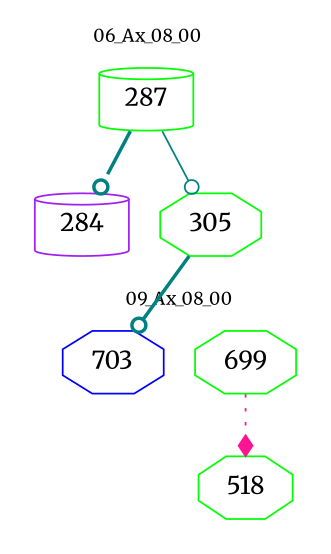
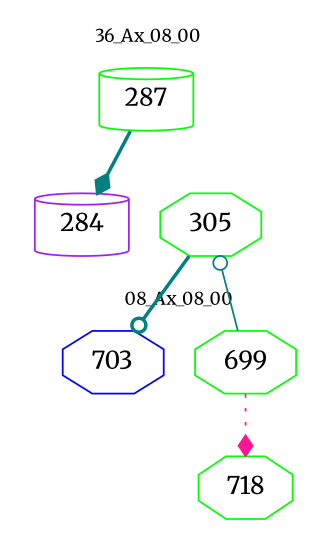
  digraph {
    fontname=Merriweather
    node [color=green fontname=Merriweather shape=octagon]
    edge [arrowhead=diamond color=teal fontname=Merriweather style=bold]
    n1 [label=287 shape=cylinder]
    n2 [color=purple label=284 shape=cylinder]
    n3 [label=305]
    n4 [label=699]
    n5 [color=blue label=703]
-   n6 [label=518]
+   n6 [label=718]
    subgraph cluster_1 {
      color=white
      fontsize=10
-     label="06_Ax_08_00"
+     label="36_Ax_08_00"
      n1
      n2
      n3
    }
    subgraph cluster_2 {
      color=white
      fontsize=10
-     label="09_Ax_08_00"
+     label="08_Ax_08_00"
      n4
      n5
      n6
    }
-   n1 -> n2 [arrowhead=odot]
-   n1 -> n3 [arrowhead=odot style=solid]
+   n1 -> n2
+   n4 -> n3 [arrowhead=odot style=solid]
    n3 -> n5 [arrowhead=odot]
    n4 -> n6 [color=deeppink style=dotted]
  }
